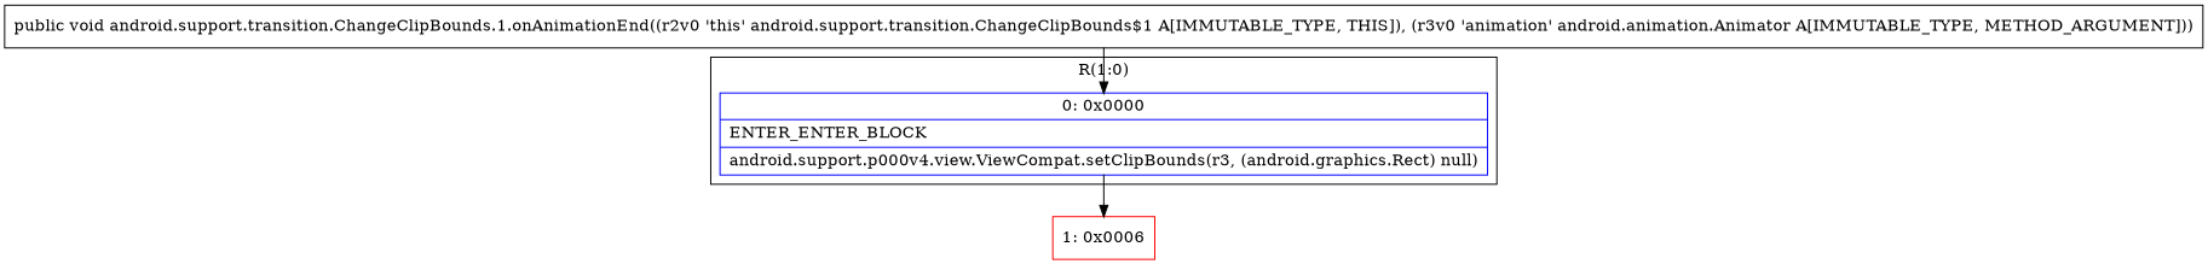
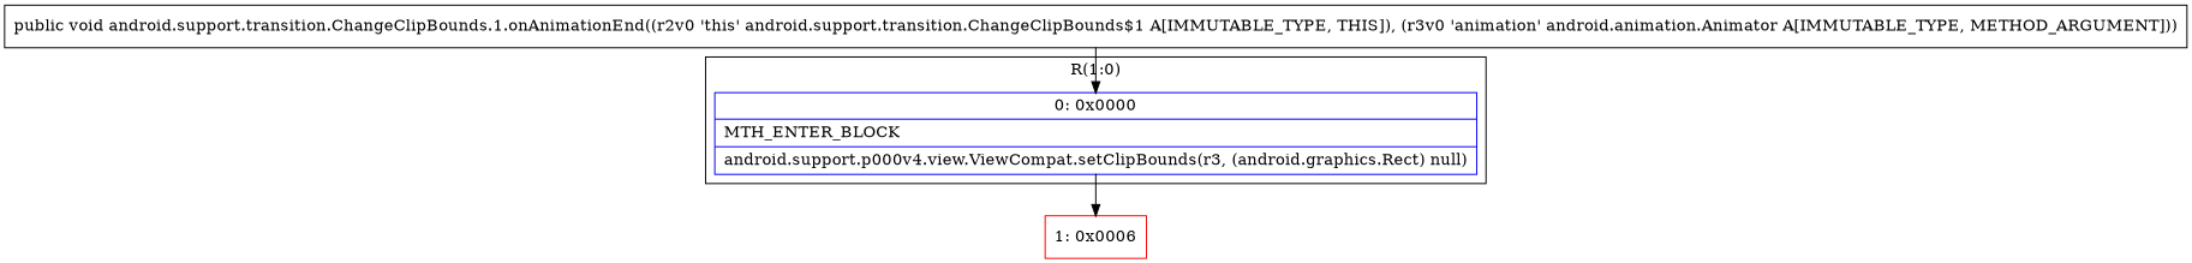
  digraph {
    node [shape=record]
-   n1 [color=blue label="{0\:\ 0x0000|ENTER_ENTER_BLOCK\l|android.support.p000v4.view.ViewCompat.setClipBounds(r3, (android.graphics.Rect) null)\l}"]
+   n1 [color=blue label="{0\:\ 0x0000|MTH_ENTER_BLOCK\l|android.support.p000v4.view.ViewCompat.setClipBounds(r3, (android.graphics.Rect) null)\l}"]
    n2 [color=red label="{1\:\ 0x0006}"]
    n3 [label="{public void android.support.transition.ChangeClipBounds.1.onAnimationEnd((r2v0 'this' android.support.transition.ChangeClipBounds$1 A[IMMUTABLE_TYPE, THIS]), (r3v0 'animation' android.animation.Animator A[IMMUTABLE_TYPE, METHOD_ARGUMENT])) }"]
    subgraph cluster_1 {
      label="R(1:0)"
      n1
    }
    n1 -> n2
    n3 -> n1
  }
